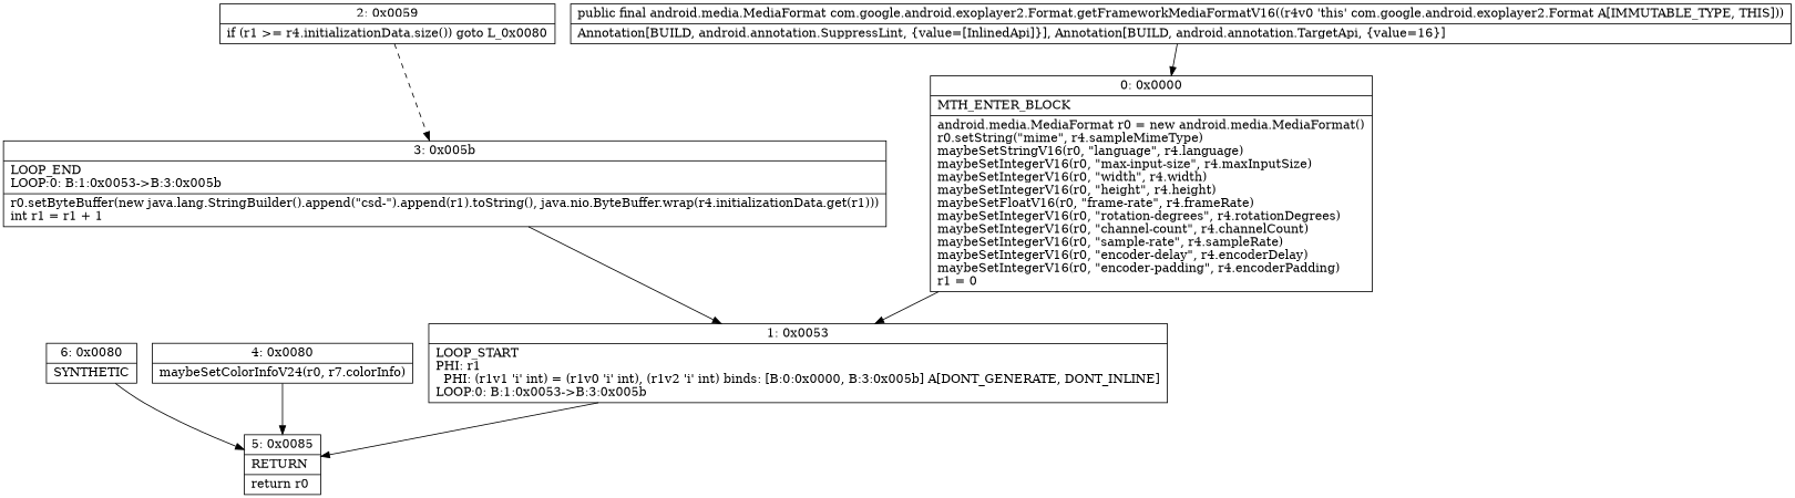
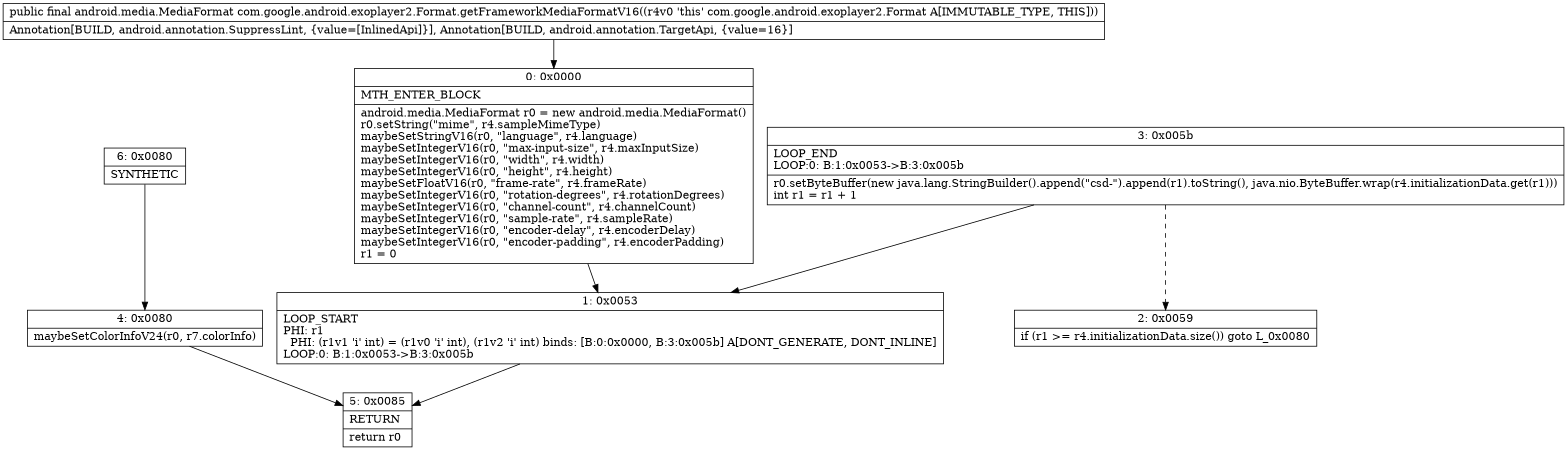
  digraph {
    node [shape=record]
    n1 [label="{0\:\ 0x0000|MTH_ENTER_BLOCK\l|android.media.MediaFormat r0 = new android.media.MediaFormat()\lr0.setString(\"mime\", r4.sampleMimeType)\lmaybeSetStringV16(r0, \"language\", r4.language)\lmaybeSetIntegerV16(r0, \"max\-input\-size\", r4.maxInputSize)\lmaybeSetIntegerV16(r0, \"width\", r4.width)\lmaybeSetIntegerV16(r0, \"height\", r4.height)\lmaybeSetFloatV16(r0, \"frame\-rate\", r4.frameRate)\lmaybeSetIntegerV16(r0, \"rotation\-degrees\", r4.rotationDegrees)\lmaybeSetIntegerV16(r0, \"channel\-count\", r4.channelCount)\lmaybeSetIntegerV16(r0, \"sample\-rate\", r4.sampleRate)\lmaybeSetIntegerV16(r0, \"encoder\-delay\", r4.encoderDelay)\lmaybeSetIntegerV16(r0, \"encoder\-padding\", r4.encoderPadding)\lr1 = 0\l}"]
    n2 [label="{1\:\ 0x0053|LOOP_START\lPHI: r1 \l  PHI: (r1v1 'i' int) = (r1v0 'i' int), (r1v2 'i' int) binds: [B:0:0x0000, B:3:0x005b] A[DONT_GENERATE, DONT_INLINE]\lLOOP:0: B:1:0x0053\-\>B:3:0x005b\l}"]
    n3 [label="{5\:\ 0x0085|RETURN\l|return r0\l}"]
    n4 [label="{2\:\ 0x0059|if (r1 \>= r4.initializationData.size()) goto L_0x0080\l}"]
    n5 [label="{3\:\ 0x005b|LOOP_END\lLOOP:0: B:1:0x0053\-\>B:3:0x005b\l|r0.setByteBuffer(new java.lang.StringBuilder().append(\"csd\-\").append(r1).toString(), java.nio.ByteBuffer.wrap(r4.initializationData.get(r1)))\lint r1 = r1 + 1\l}"]
    n6 [label="{6\:\ 0x0080|SYNTHETIC\l}"]
    n7 [label="{4\:\ 0x0080|maybeSetColorInfoV24(r0, r7.colorInfo)\l}"]
    n8 [label="{public final android.media.MediaFormat com.google.android.exoplayer2.Format.getFrameworkMediaFormatV16((r4v0 'this' com.google.android.exoplayer2.Format A[IMMUTABLE_TYPE, THIS]))  | Annotation[BUILD, android.annotation.SuppressLint, \{value=[InlinedApi]\}], Annotation[BUILD, android.annotation.TargetApi, \{value=16\}]\l}"]
    n1 -> n2
    n2 -> n3
-   n4 -> n5 [style=dashed]
+   n5 -> n4 [style=dashed]
    n5 -> n2
-   n6 -> n3
+   n6 -> n7
    n7 -> n3
    n8 -> n1
  }
